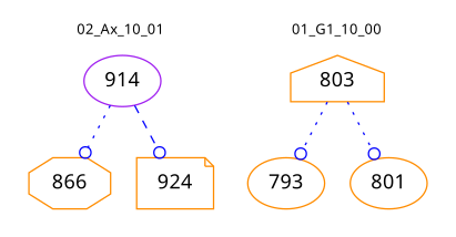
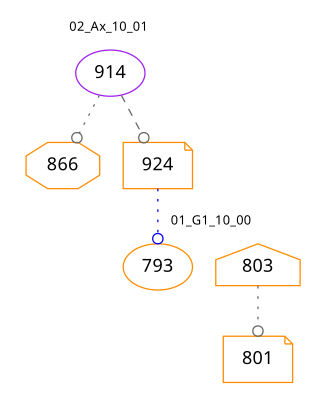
  digraph {
    fontname="Noto Sans"
    node [color=darkorange fontname="Noto Sans" shape=ellipse]
    edge [arrowhead=odot color=gray40 fontname="Noto Sans" style=dotted]
    n1 [color=purple label=914]
    n2 [label=866 shape=octagon]
    n3 [label=924 shape=note]
    n4 [label=803 shape=house]
    n5 [label=793]
-   n6 [label=801]
+   n6 [label=801 shape=note]
    subgraph cluster_1 {
      color=white
      fontsize=10
      label="02_Ax_10_01"
      n1
      n2
      n3
    }
    subgraph cluster_2 {
      color=white
      fontsize=10
      label="01_G1_10_00"
      n4
      n5
      n6
    }
-   n1 -> n2 [color=blue]
-   n1 -> n3 [color=blue style=dashed]
-   n4 -> n5 [color=blue]
-   n4 -> n6 [color=blue]
+   n1 -> n2
+   n1 -> n3 [style=dashed]
+   n3 -> n5 [color=blue]
+   n4 -> n6
  }
